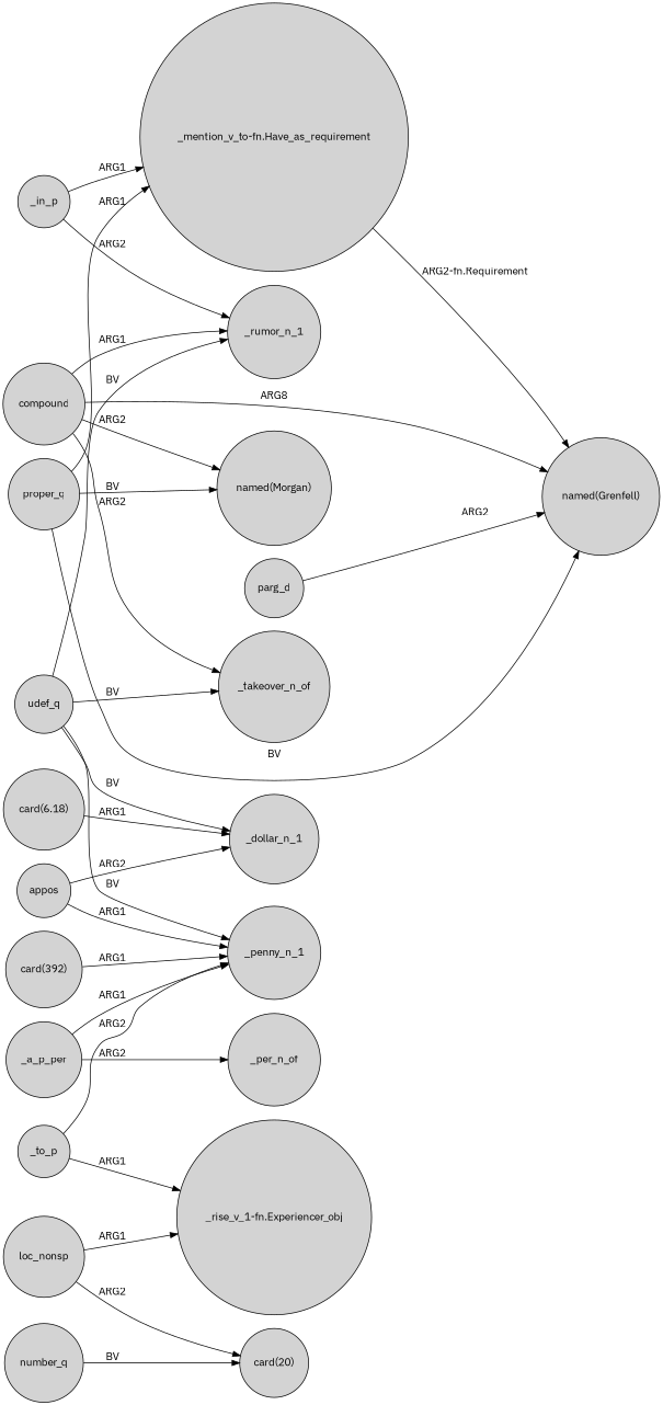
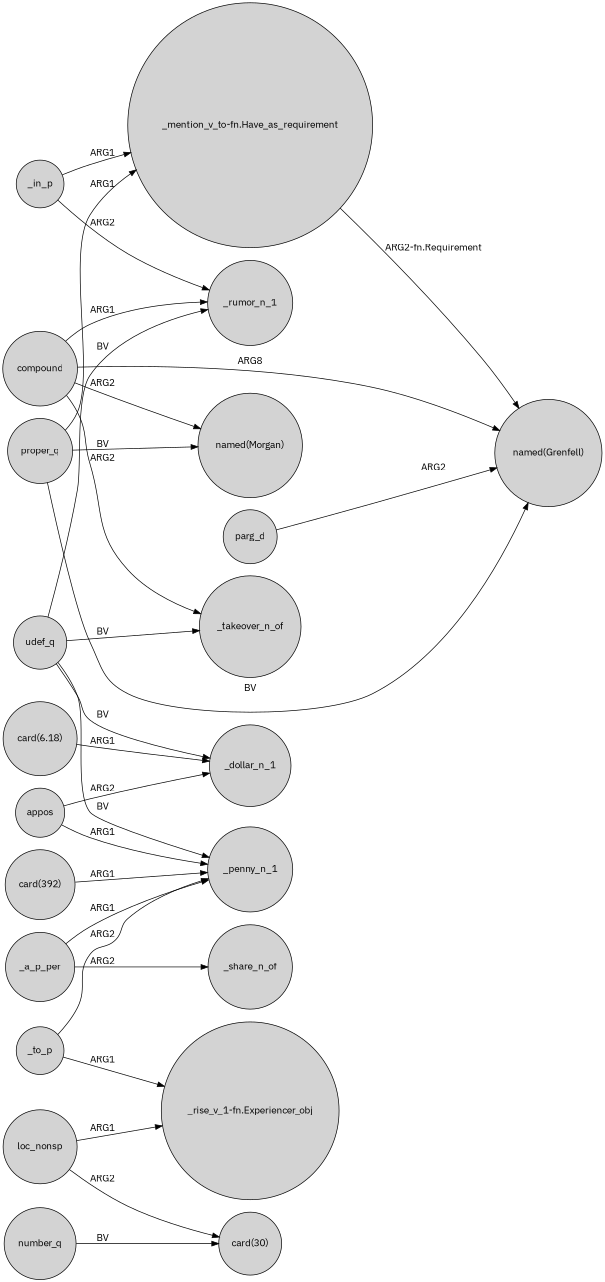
  digraph {
    fontname="IBM Plex Sans"
    rankdir=LR
    node [fontname="IBM Plex Sans" shape=circle style=filled]
    edge [fontname="IBM Plex Sans"]
    compound
    _rumor_n_1
    "named(Grenfell)"
    _takeover_n_of
    "named(Morgan)"
    "card(6.18)"
    _dollar_n_1
    number_q
-   "card(20)"
+   "card(20)" [label="card(30)"]
    loc_nonsp
    "_rise_v_1-fn.Experiencer_obj"
    _in_p
    "_mention_v_to-fn.Have_as_requirement"
    appos
    _penny_n_1
    _to_p
    proper_q
    udef_q
    _a_p_per
-   _share_n_of [label=_per_n_of]
+   _share_n_of
    "card(392)"
    parg_d
    compound -> _rumor_n_1 [label=ARG1]
    compound -> "named(Grenfell)" [label=ARG8]
    compound -> _takeover_n_of [label=ARG2]
    compound -> "named(Morgan)" [label=ARG2]
    "card(6.18)" -> _dollar_n_1 [label=ARG1]
    number_q -> "card(20)" [label=BV]
    loc_nonsp -> "card(20)" [label=ARG2]
    loc_nonsp -> "_rise_v_1-fn.Experiencer_obj" [label=ARG1]
    _in_p -> _rumor_n_1 [label=ARG2]
    _in_p -> "_mention_v_to-fn.Have_as_requirement" [label=ARG1]
    "_mention_v_to-fn.Have_as_requirement" -> "named(Grenfell)" [label="ARG2-fn.Requirement"]
    appos -> _dollar_n_1 [label=ARG2]
    appos -> _penny_n_1 [label=ARG1]
    _to_p -> "_rise_v_1-fn.Experiencer_obj" [label=ARG1]
    _to_p -> _penny_n_1 [label=ARG2]
    proper_q -> "named(Grenfell)" [label=BV]
    proper_q -> "named(Morgan)" [label=BV]
    proper_q -> "_mention_v_to-fn.Have_as_requirement" [label=ARG1]
    udef_q -> _rumor_n_1 [label=BV]
    udef_q -> _takeover_n_of [label=BV]
    udef_q -> _dollar_n_1 [label=BV]
    udef_q -> _penny_n_1 [label=BV]
    _a_p_per -> _penny_n_1 [label=ARG1]
    _a_p_per -> _share_n_of [label=ARG2]
    "card(392)" -> _penny_n_1 [label=ARG1]
    parg_d -> "named(Grenfell)" [label=ARG2]
  }
